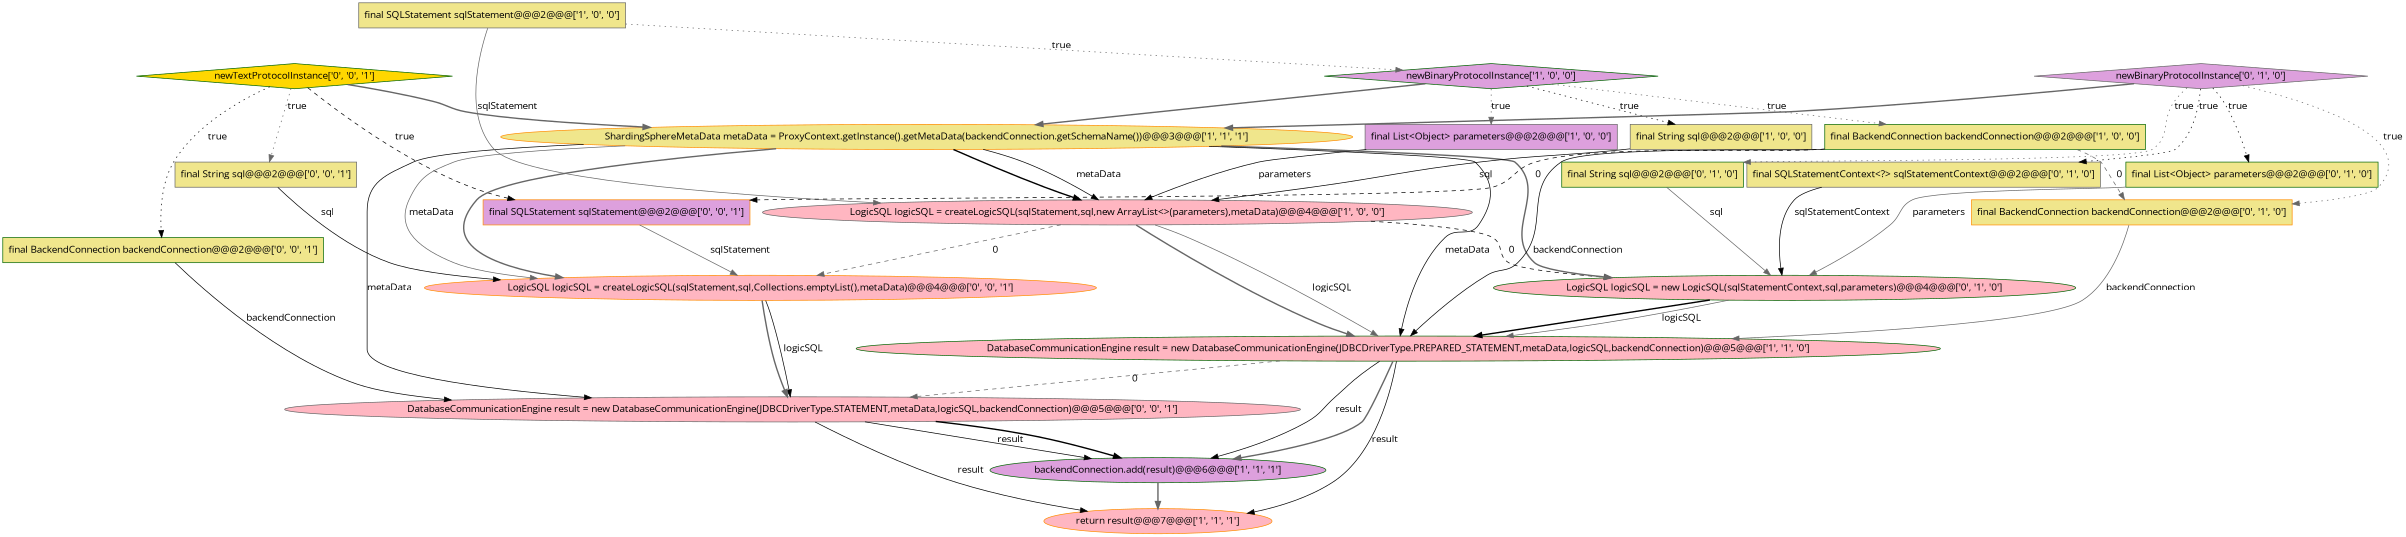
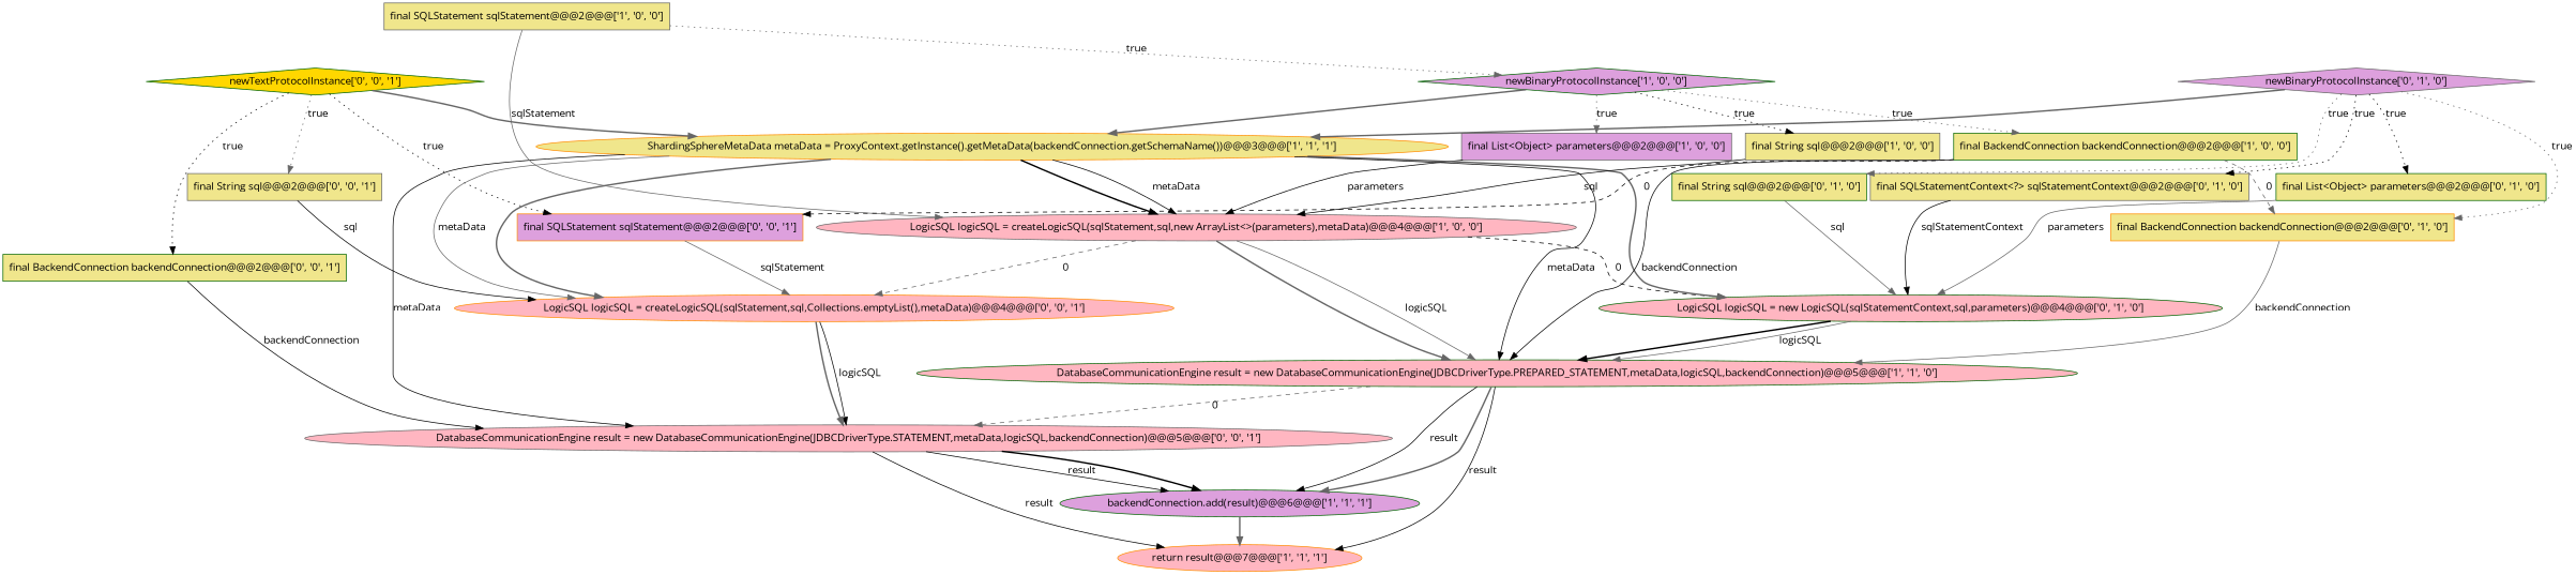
  digraph {
    fontname="Open Sans"
    node [color=darkgreen fillcolor=khaki fontname="Open Sans" shape=box style=filled]
    edge [color=gray40 fontname="Open Sans" style=solid]
    n1 [color=gray40 label="final SQLStatementContext<?> sqlStatementContext@@@2@@@['0', '1', '0']"]
    n2 [fillcolor=lightpink label="LogicSQL logicSQL = new LogicSQL(sqlStatementContext,sql,parameters)@@@4@@@['0', '1', '0']" shape=ellipse]
    n3 [fillcolor=lightpink label="DatabaseCommunicationEngine result = new DatabaseCommunicationEngine(JDBCDriverType.PREPARED_STATEMENT,metaData,logicSQL,backendConnection)@@@5@@@['1', '1', '0']" shape=ellipse]
    n4 [color=gray40 fillcolor=plum label="final List<Object> parameters@@@2@@@['1', '0', '0']"]
    n5 [color=gray40 fillcolor=lightpink label="LogicSQL logicSQL = createLogicSQL(sqlStatement,sql,new ArrayList<>(parameters),metaData)@@@4@@@['1', '0', '0']" shape=ellipse]
    n6 [color=darkorange fillcolor=lightpink label="LogicSQL logicSQL = createLogicSQL(sqlStatement,sql,Collections.emptyList(),metaData)@@@4@@@['0', '0', '1']" shape=ellipse]
    n7 [fillcolor=plum label="backendConnection.add(result)@@@6@@@['1', '1', '1']" shape=ellipse]
    n8 [color=darkorange fillcolor=lightpink label="return result@@@7@@@['1', '1', '1']" shape=ellipse]
    n9 [color=gray40 fillcolor=lightpink label="DatabaseCommunicationEngine result = new DatabaseCommunicationEngine(JDBCDriverType.STATEMENT,metaData,logicSQL,backendConnection)@@@5@@@['0', '0', '1']" shape=ellipse]
    n10 [color=darkorange label="final BackendConnection backendConnection@@@2@@@['0', '1', '0']"]
    n11 [color=gray40 label="final String sql@@@2@@@['0', '0', '1']"]
    n12 [fillcolor=gold label="newTextProtocolInstance['0', '0', '1']" shape=diamond]
    n13 [color=darkorange label="ShardingSphereMetaData metaData = ProxyContext.getInstance().getMetaData(backendConnection.getSchemaName())@@@3@@@['1', '1', '1']" shape=ellipse]
    n14 [color=darkorange fillcolor=plum label="final SQLStatement sqlStatement@@@2@@@['0', '0', '1']"]
    n15 [label="final BackendConnection backendConnection@@@2@@@['0', '0', '1']"]
    n16 [color=gray40 label="final SQLStatement sqlStatement@@@2@@@['1', '0', '0']"]
    n17 [fillcolor=plum label="newBinaryProtocolInstance['1', '0', '0']" shape=diamond]
    n18 [label="final List<Object> parameters@@@2@@@['0', '1', '0']"]
    n19 [label="final String sql@@@2@@@['0', '1', '0']"]
    n20 [color=gray40 fillcolor=plum label="newBinaryProtocolInstance['0', '1', '0']" shape=diamond]
    n21 [color=gray40 label="final String sql@@@2@@@['1', '0', '0']"]
    n22 [label="final BackendConnection backendConnection@@@2@@@['1', '0', '0']"]
    n1 -> n2 [color=black label=sqlStatementContext]
    n2 -> n3 [color=black style=bold]
    n2 -> n3 [label=logicSQL]
    n3 -> n7 [color=black label=result]
    n3 -> n7 [style=bold]
    n3 -> n8 [color=black label=result]
    n3 -> n9 [label=0 style=dashed]
    n4 -> n5 [color=black label=parameters]
    n5 -> n2 [color=black label=0 style=dashed]
    n5 -> n3 [style=bold]
    n5 -> n3 [label=logicSQL]
    n5 -> n6 [label=0 style=dashed]
    n6 -> n9 [color=black label=logicSQL]
    n6 -> n9 [style=bold]
    n7 -> n8 [style=bold]
    n9 -> n7 [color=black label=result]
    n9 -> n7 [color=black style=bold]
    n9 -> n8 [color=black label=result]
    n10 -> n3 [label=backendConnection]
    n11 -> n6 [color=black label=sql]
    n12 -> n11 [label=true style=dotted]
    n12 -> n13 [style=bold]
-   n12 -> n14 [color=black label=true style=dashed]
+   n12 -> n14 [color=black label=true style=dotted]
    n12 -> n15 [color=black label=true style=dotted]
    n13 -> n2 [style=bold]
    n13 -> n3 [color=black label=metaData]
    n13 -> n5 [color=black style=bold]
    n13 -> n5 [color=black label=metaData]
    n13 -> n6 [label=metaData]
    n13 -> n6 [style=bold]
    n13 -> n9 [color=black label=metaData]
    n14 -> n6 [label=sqlStatement]
    n15 -> n9 [color=black label=backendConnection]
    n16 -> n5 [label=sqlStatement]
    n16 -> n17 [label=true style=dotted]
    n17 -> n4 [label=true style=dotted]
    n17 -> n13 [style=bold]
    n17 -> n21 [color=black label=true style=dotted]
    n17 -> n22 [label=true style=dotted]
    n18 -> n2 [label=parameters]
    n19 -> n2 [label=sql]
    n20 -> n1 [color=black label=true style=dotted]
    n20 -> n10 [label=true style=dotted]
    n20 -> n13 [style=bold]
    n20 -> n18 [color=black label=true style=dotted]
    n20 -> n19 [label=true style=dotted]
    n21 -> n5 [color=black label=sql]
    n22 -> n3 [color=black label=backendConnection]
    n22 -> n10 [label=0 style=dashed]
    n22 -> n14 [color=black label=0 style=dashed]
  }
